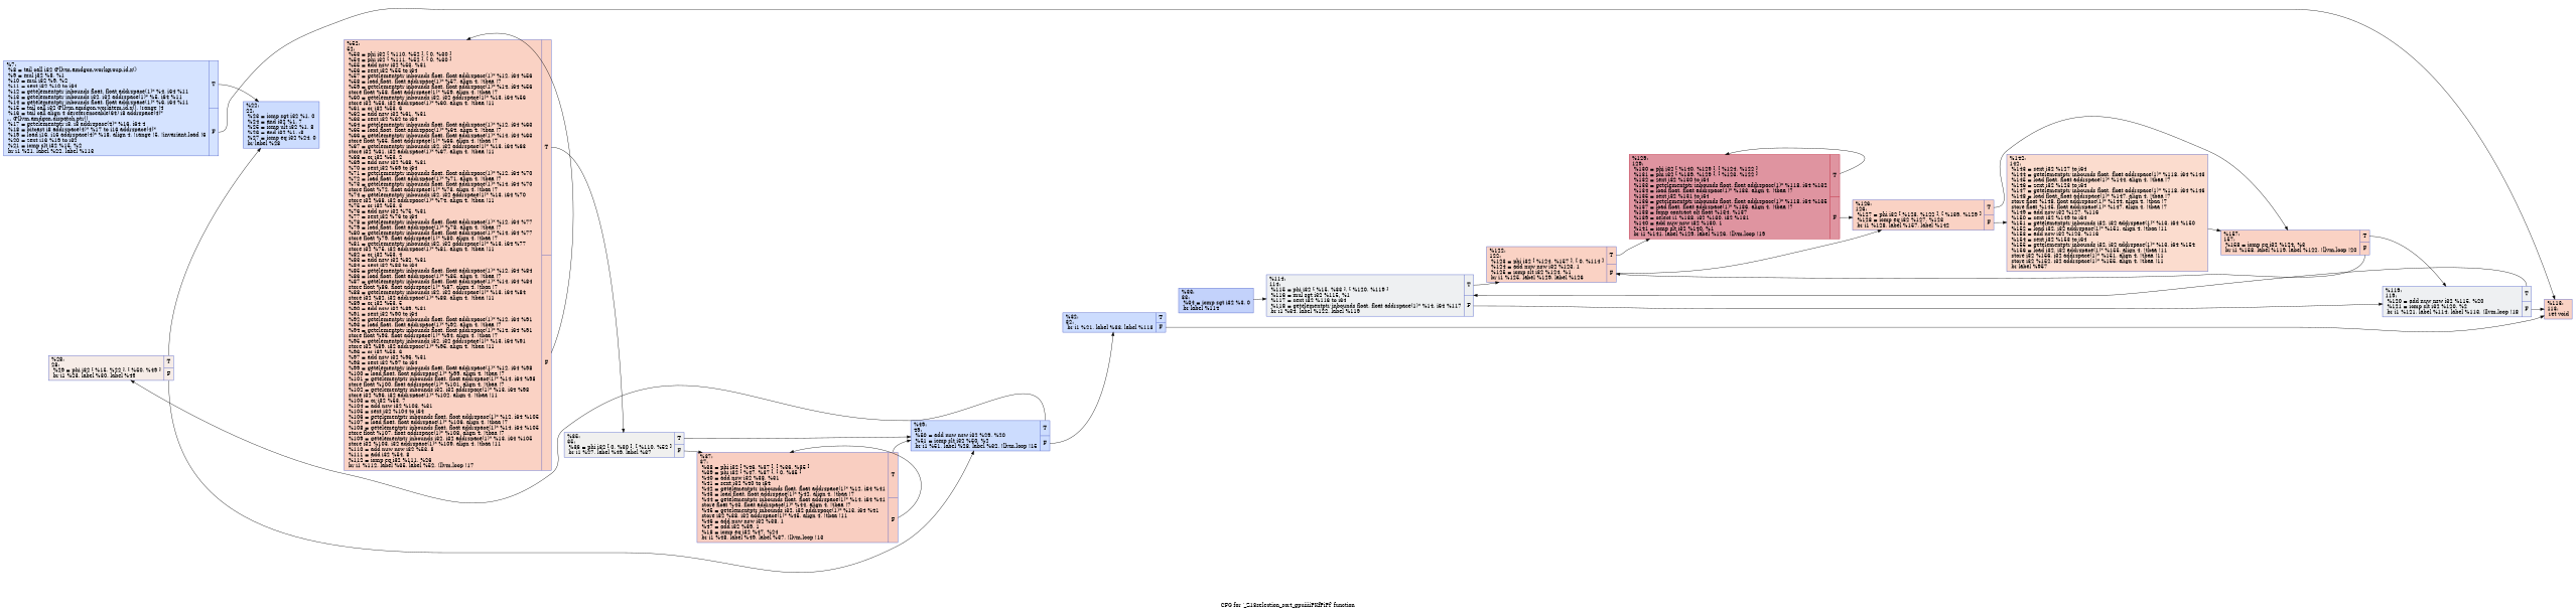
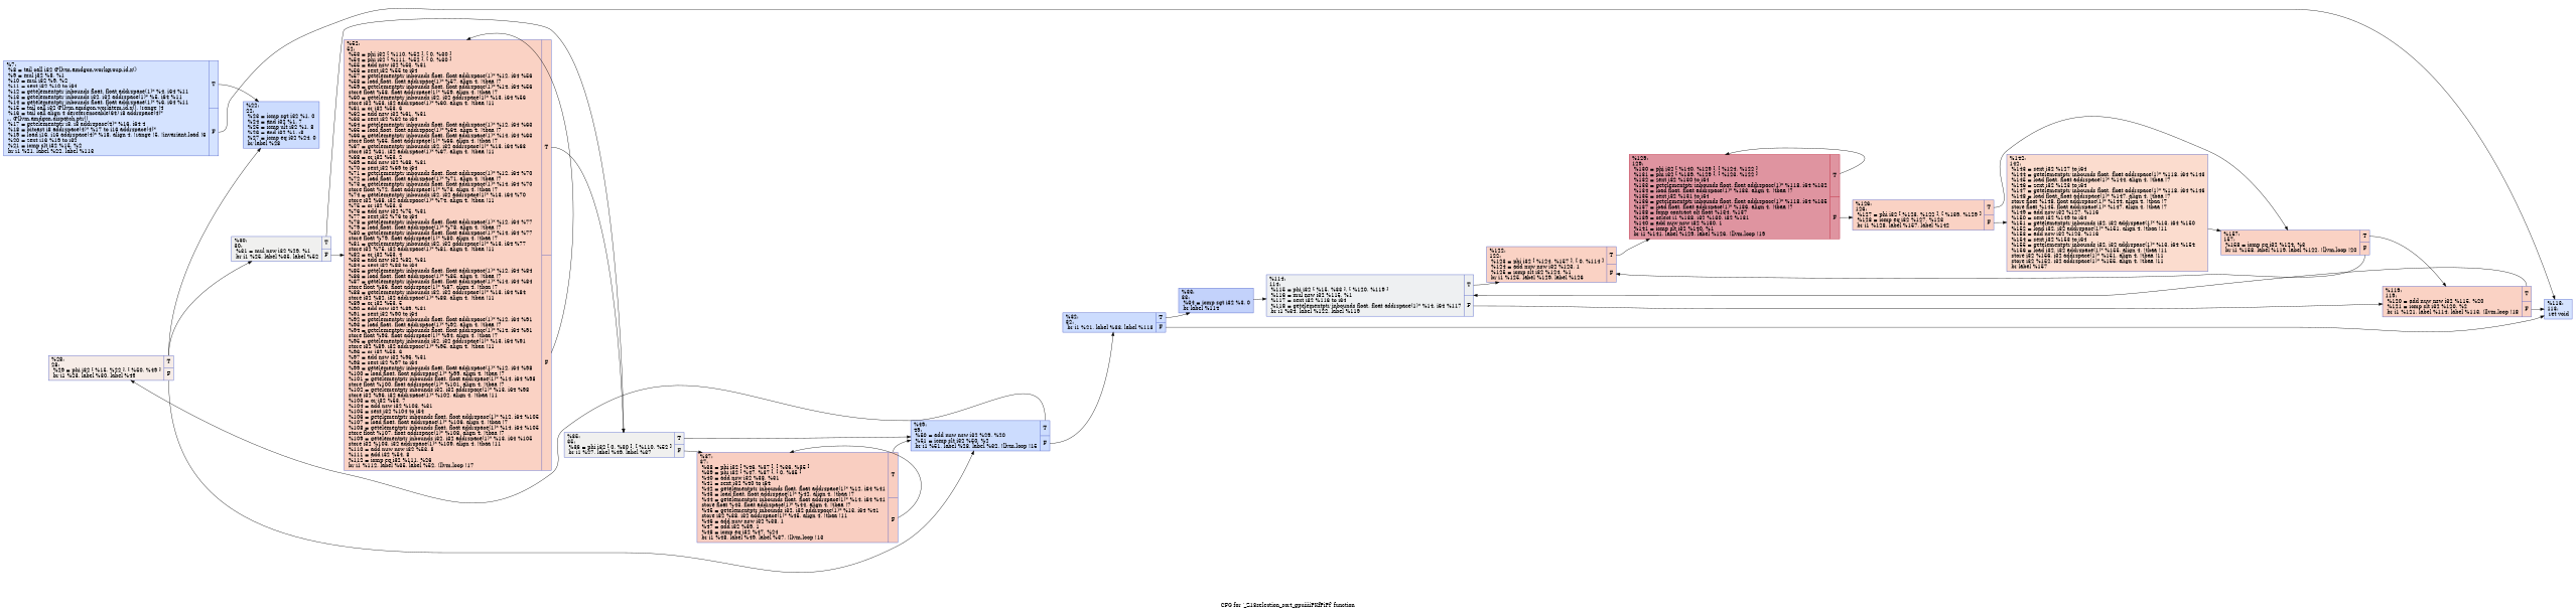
  digraph {
    label="CFG for '_Z18selection_sort_gpuiiiiPKfPiPf' function"
    rankdir=LR
    node [color="#3d50c3ff" fillcolor="#f4987a70" shape=record style=filled]
    edge [tailport=s0]
    n1 [fillcolor="#a1c0ff70" label="{%7:\l  %8 = tail call i32 @llvm.amdgcn.workgroup.id.x()\l  %9 = mul i32 %8, %1\l  %10 = mul i32 %9, %2\l  %11 = sext i32 %10 to i64\l  %12 = getelementptr inbounds float, float addrspace(1)* %4, i64 %11\l  %13 = getelementptr inbounds i32, i32 addrspace(1)* %5, i64 %11\l  %14 = getelementptr inbounds float, float addrspace(1)* %6, i64 %11\l  %15 = tail call i32 @llvm.amdgcn.workitem.id.x(), !range !4\l  %16 = tail call align 4 dereferenceable(64) i8 addrspace(4)*\l... @llvm.amdgcn.dispatch.ptr()\l  %17 = getelementptr i8, i8 addrspace(4)* %16, i64 4\l  %18 = bitcast i8 addrspace(4)* %17 to i16 addrspace(4)*\l  %19 = load i16, i16 addrspace(4)* %18, align 4, !range !5, !invariant.load !6\l  %20 = zext i16 %19 to i32\l  %21 = icmp slt i32 %15, %2\l  br i1 %21, label %22, label %113\l|{<s0>T|<s1>F}}"]
    n2 [fillcolor="#8caffe70" label="{%22:\l22:                                               \l  %23 = icmp sgt i32 %1, 0\l  %24 = and i32 %1, 7\l  %25 = icmp ult i32 %1, 8\l  %26 = and i32 %1, -8\l  %27 = icmp eq i32 %24, 0\l  br label %28\l}"]
-   n3 [label="{%113:\l113:                                              \l  ret void\l}"]
+   n3 [fillcolor="#a1c0ff70" label="{%113:\l113:                                              \l  ret void\l}"]
    n4 [fillcolor="#ead5c970" label="{%28:\l28:                                               \l  %29 = phi i32 [ %15, %22 ], [ %50, %49 ]\l  br i1 %23, label %30, label %49\l|{<s0>T|<s1>F}}"]
+   n5 [fillcolor="#dedcdb70" label="{%30:\l30:                                               \l  %31 = mul nsw i32 %29, %1\l  br i1 %25, label %35, label %52\l|{<s0>T|<s1>F}}"]
    n6 [fillcolor="#8caffe70" label="{%49:\l49:                                               \l  %50 = add nuw nsw i32 %29, %20\l  %51 = icmp slt i32 %50, %2\l  br i1 %51, label %28, label %32, !llvm.loop !15\l|{<s0>T|<s1>F}}"]
    n7 [fillcolor="#dedcdb70" label="{%35:\l35:                                               \l  %36 = phi i32 [ 0, %30 ], [ %110, %52 ]\l  br i1 %27, label %49, label %37\l|{<s0>T|<s1>F}}"]
    n8 [label="{%52:\l52:                                               \l  %53 = phi i32 [ %110, %52 ], [ 0, %30 ]\l  %54 = phi i32 [ %111, %52 ], [ 0, %30 ]\l  %55 = add nsw i32 %53, %31\l  %56 = sext i32 %55 to i64\l  %57 = getelementptr inbounds float, float addrspace(1)* %12, i64 %56\l  %58 = load float, float addrspace(1)* %57, align 4, !tbaa !7\l  %59 = getelementptr inbounds float, float addrspace(1)* %14, i64 %56\l  store float %58, float addrspace(1)* %59, align 4, !tbaa !7\l  %60 = getelementptr inbounds i32, i32 addrspace(1)* %13, i64 %56\l  store i32 %53, i32 addrspace(1)* %60, align 4, !tbaa !11\l  %61 = or i32 %53, 6\l  %62 = add nsw i32 %61, %31\l  %63 = sext i32 %62 to i64\l  %64 = getelementptr inbounds float, float addrspace(1)* %12, i64 %63\l  %65 = load float, float addrspace(1)* %64, align 4, !tbaa !7\l  %66 = getelementptr inbounds float, float addrspace(1)* %14, i64 %63\l  store float %65, float addrspace(1)* %66, align 4, !tbaa !7\l  %67 = getelementptr inbounds i32, i32 addrspace(1)* %13, i64 %63\l  store i32 %61, i32 addrspace(1)* %67, align 4, !tbaa !11\l  %68 = or i32 %53, 2\l  %69 = add nsw i32 %68, %31\l  %70 = sext i32 %69 to i64\l  %71 = getelementptr inbounds float, float addrspace(1)* %12, i64 %70\l  %72 = load float, float addrspace(1)* %71, align 4, !tbaa !7\l  %73 = getelementptr inbounds float, float addrspace(1)* %14, i64 %70\l  store float %72, float addrspace(1)* %73, align 4, !tbaa !7\l  %74 = getelementptr inbounds i32, i32 addrspace(1)* %13, i64 %70\l  store i32 %68, i32 addrspace(1)* %74, align 4, !tbaa !11\l  %75 = or i32 %53, 3\l  %76 = add nsw i32 %75, %31\l  %77 = sext i32 %76 to i64\l  %78 = getelementptr inbounds float, float addrspace(1)* %12, i64 %77\l  %79 = load float, float addrspace(1)* %78, align 4, !tbaa !7\l  %80 = getelementptr inbounds float, float addrspace(1)* %14, i64 %77\l  store float %79, float addrspace(1)* %80, align 4, !tbaa !7\l  %81 = getelementptr inbounds i32, i32 addrspace(1)* %13, i64 %77\l  store i32 %75, i32 addrspace(1)* %81, align 4, !tbaa !11\l  %82 = or i32 %53, 4\l  %83 = add nsw i32 %82, %31\l  %84 = sext i32 %83 to i64\l  %85 = getelementptr inbounds float, float addrspace(1)* %12, i64 %84\l  %86 = load float, float addrspace(1)* %85, align 4, !tbaa !7\l  %87 = getelementptr inbounds float, float addrspace(1)* %14, i64 %84\l  store float %86, float addrspace(1)* %87, align 4, !tbaa !7\l  %88 = getelementptr inbounds i32, i32 addrspace(1)* %13, i64 %84\l  store i32 %82, i32 addrspace(1)* %88, align 4, !tbaa !11\l  %89 = or i32 %53, 5\l  %90 = add nsw i32 %89, %31\l  %91 = sext i32 %90 to i64\l  %92 = getelementptr inbounds float, float addrspace(1)* %12, i64 %91\l  %93 = load float, float addrspace(1)* %92, align 4, !tbaa !7\l  %94 = getelementptr inbounds float, float addrspace(1)* %14, i64 %91\l  store float %93, float addrspace(1)* %94, align 4, !tbaa !7\l  %95 = getelementptr inbounds i32, i32 addrspace(1)* %13, i64 %91\l  store i32 %89, i32 addrspace(1)* %95, align 4, !tbaa !11\l  %96 = or i32 %53, 6\l  %97 = add nsw i32 %96, %31\l  %98 = sext i32 %97 to i64\l  %99 = getelementptr inbounds float, float addrspace(1)* %12, i64 %98\l  %100 = load float, float addrspace(1)* %99, align 4, !tbaa !7\l  %101 = getelementptr inbounds float, float addrspace(1)* %14, i64 %98\l  store float %100, float addrspace(1)* %101, align 4, !tbaa !7\l  %102 = getelementptr inbounds i32, i32 addrspace(1)* %13, i64 %98\l  store i32 %96, i32 addrspace(1)* %102, align 4, !tbaa !11\l  %103 = or i32 %53, 7\l  %104 = add nsw i32 %103, %31\l  %105 = sext i32 %104 to i64\l  %106 = getelementptr inbounds float, float addrspace(1)* %12, i64 %105\l  %107 = load float, float addrspace(1)* %106, align 4, !tbaa !7\l  %108 = getelementptr inbounds float, float addrspace(1)* %14, i64 %105\l  store float %107, float addrspace(1)* %108, align 4, !tbaa !7\l  %109 = getelementptr inbounds i32, i32 addrspace(1)* %13, i64 %105\l  store i32 %103, i32 addrspace(1)* %109, align 4, !tbaa !11\l  %110 = add nuw nsw i32 %53, 8\l  %111 = add i32 %54, 8\l  %112 = icmp eq i32 %111, %26\l  br i1 %112, label %35, label %52, !llvm.loop !17\l|{<s0>T|<s1>F}}"]
    n9 [fillcolor="#8caffe70" label="{%32:\l32:                                               \l  br i1 %21, label %33, label %113\l|{<s0>T|<s1>F}}"]
-   n10 [fillcolor="#f2907270" label="{%37:\l37:                                               \l  %38 = phi i32 [ %46, %37 ], [ %36, %35 ]\l  %39 = phi i32 [ %47, %37 ], [ 0, %35 ]\l  %40 = add nsw i32 %38, %31\l  %41 = sext i32 %40 to i64\l  %42 = getelementptr inbounds float, float addrspace(1)* %12, i64 %41\l  %43 = load float, float addrspace(1)* %42, align 4, !tbaa !7\l  %44 = getelementptr inbounds float, float addrspace(1)* %14, i64 %41\l  store float %43, float addrspace(1)* %44, align 4, !tbaa !7\l  %45 = getelementptr inbounds i32, i32 addrspace(1)* %13, i64 %41\l  store i32 %38, i32 addrspace(1)* %45, align 4, !tbaa !11\l  %46 = add nuw nsw i32 %38, 1\l  %47 = add i32 %39, 1\l  %18 = icmp eq i32 %47, %24\l  br i1 %48, label %49, label %37, !llvm.loop !13\l|{<s0>T|<s1>F}}"]
+   n10 [fillcolor="#f2907270" label="{%37:\l37:                                               \l  %38 = phi i32 [ %46, %37 ], [ %36, %35 ]\l  %39 = phi i32 [ %47, %37 ], [ 0, %35 ]\l  %40 = add nsw i32 %38, %31\l  %41 = sext i32 %40 to i64\l  %42 = getelementptr inbounds float, float addrspace(1)* %12, i64 %41\l  %43 = load float, float addrspace(1)* %42, align 4, !tbaa !7\l  %44 = getelementptr inbounds float, float addrspace(1)* %14, i64 %41\l  store float %43, float addrspace(1)* %44, align 4, !tbaa !7\l  %45 = getelementptr inbounds i32, i32 addrspace(1)* %13, i64 %41\l  store i32 %38, i32 addrspace(1)* %45, align 4, !tbaa !11\l  %46 = add nuw nsw i32 %38, 1\l  %47 = add i32 %39, 1\l  %48 = icmp eq i32 %47, %24\l  br i1 %48, label %49, label %37, !llvm.loop !13\l|{<s0>T|<s1>F}}"]
    n11 [fillcolor="#779af770" label="{%33:\l33:                                               \l  %34 = icmp sgt i32 %3, 0\l  br label %114\l}"]
-   n12 [fillcolor="#d9dce170" label="{%114:\l114:                                              \l  %115 = phi i32 [ %15, %33 ], [ %120, %119 ]\l  %116 = mul sgt i32 %115, %1\l  %117 = sext i32 %116 to i64\l  %118 = getelementptr inbounds float, float addrspace(1)* %14, i64 %117\l  br i1 %34, label %122, label %119\l|{<s0>T|<s1>F}}"]
+   n12 [fillcolor="#d9dce170" label="{%114:\l114:                                              \l  %115 = phi i32 [ %15, %33 ], [ %120, %119 ]\l  %116 = mul nsw i32 %115, %1\l  %117 = sext i32 %116 to i64\l  %118 = getelementptr inbounds float, float addrspace(1)* %14, i64 %117\l  br i1 %34, label %122, label %119\l|{<s0>T|<s1>F}}"]
    n13 [label="{%122:\l122:                                              \l  %123 = phi i32 [ %124, %157 ], [ 0, %114 ]\l  %124 = add nuw nsw i32 %123, 1\l  %125 = icmp slt i32 %124, %1\l  br i1 %125, label %129, label %126\l|{<s0>T|<s1>F}}"]
-   n14 [fillcolor="#d9dce170" label="{%119:\l119:                                              \l  %120 = add nuw nsw i32 %115, %20\l  %121 = icmp slt i32 %120, %2\l  br i1 %121, label %114, label %113, !llvm.loop !18\l|{<s0>T|<s1>F}}"]
+   n14 [label="{%119:\l119:                                              \l  %120 = add nuw nsw i32 %115, %20\l  %121 = icmp slt i32 %120, %2\l  br i1 %121, label %114, label %113, !llvm.loop !18\l|{<s0>T|<s1>F}}"]
    n15 [color="#b70d28ff" fillcolor="#b70d2870" label="{%129:\l129:                                              \l  %130 = phi i32 [ %140, %129 ], [ %124, %122 ]\l  %131 = phi i32 [ %139, %129 ], [ %123, %122 ]\l  %132 = zext i32 %130 to i64\l  %133 = getelementptr inbounds float, float addrspace(1)* %118, i64 %132\l  %134 = load float, float addrspace(1)* %133, align 4, !tbaa !7\l  %135 = sext i32 %131 to i64\l  %136 = getelementptr inbounds float, float addrspace(1)* %118, i64 %135\l  %137 = load float, float addrspace(1)* %136, align 4, !tbaa !7\l  %138 = fcmp contract olt float %134, %137\l  %139 = select i1 %138, i32 %130, i32 %131\l  %140 = add nuw nsw i32 %130, 1\l  %141 = icmp slt i32 %140, %1\l  br i1 %141, label %129, label %126, !llvm.loop !19\l|{<s0>T|<s1>F}}"]
    n16 [label="{%126:\l126:                                              \l  %127 = phi i32 [ %123, %122 ], [ %139, %129 ]\l  %128 = icmp eq i32 %127, %123\l  br i1 %128, label %157, label %142\l|{<s0>T|<s1>F}}"]
    n17 [label="{%157:\l157:                                              \l  %158 = icmp eq i32 %124, %3\l  br i1 %158, label %119, label %122, !llvm.loop !20\l|{<s0>T|<s1>F}}"]
-   n18 [fillcolor="#f7af9170" label="{%142:\l142:                                              \l  %143 = sext i32 %127 to i64\l  %144 = getelementptr inbounds float, float addrspace(1)* %118, i64 %143\l  %145 = load float, float addrspace(1)* %144, align 4, !tbaa !7\l  %146 = zext i32 %123 to i64\l  %147 = getelementptr inbounds float, float addrspace(1)* %118, i64 %146\l  %148 = load float, float addrspace(1)* %147, align 4, !tbaa !7\l  store float %148, float addrspace(1)* %144, align 4, !tbaa !7\l  store float %145, float addrspace(1)* %147, align 4, !tbaa !7\l  %149 = add nsw i32 %127, %116\l  %150 = sext i32 %149 to i64\l  %151 = getelementptr inbounds i32, i32 addrspace(1)* %13, i64 %150\l  %152 = load i32, i32 addrspace(1)* %151, align 4, !tbaa !11\l  %153 = add nsw i32 %123, %116\l  %154 = sext i32 %153 to i64\l  %155 = getelementptr inbounds i32, i32 addrspace(1)* %13, i64 %154\l  %156 = load i32, i32 addrspace(1)* %155, align 4, !tbaa !11\l  store i32 %156, i32 addrspace(1)* %151, align 4, !tbaa !11\l  store i32 %152, i32 addrspace(1)* %155, align 4, !tbaa !11\l  br label %957\l}"]
+   n18 [fillcolor="#f7af9170" label="{%142:\l142:                                              \l  %143 = sext i32 %127 to i64\l  %144 = getelementptr inbounds float, float addrspace(1)* %118, i64 %143\l  %145 = load float, float addrspace(1)* %144, align 4, !tbaa !7\l  %146 = zext i32 %123 to i64\l  %147 = getelementptr inbounds float, float addrspace(1)* %118, i64 %146\l  %148 = load float, float addrspace(1)* %147, align 4, !tbaa !7\l  store float %148, float addrspace(1)* %144, align 4, !tbaa !7\l  store float %145, float addrspace(1)* %147, align 4, !tbaa !7\l  %149 = add nsw i32 %127, %116\l  %150 = sext i32 %149 to i64\l  %151 = getelementptr inbounds i32, i32 addrspace(1)* %13, i64 %150\l  %152 = load i32, i32 addrspace(1)* %151, align 4, !tbaa !11\l  %153 = add nsw i32 %123, %116\l  %154 = sext i32 %153 to i64\l  %155 = getelementptr inbounds i32, i32 addrspace(1)* %13, i64 %154\l  %156 = load i32, i32 addrspace(1)* %155, align 4, !tbaa !11\l  store i32 %156, i32 addrspace(1)* %151, align 4, !tbaa !11\l  store i32 %152, i32 addrspace(1)* %155, align 4, !tbaa !11\l  br label %157\l}"]
    n1 -> n2
    n1 -> n3 [tailport=s1]
    n4 -> n2
+   n4 -> n5
    n4 -> n6 [tailport=s1]
+   n5 -> n7
+   n5 -> n8 [tailport=s1]
    n6 -> n4
    n6 -> n9 [tailport=s1]
    n7 -> n6
    n7 -> n10 [tailport=s1]
    n8 -> n7
    n8 -> n8 [tailport=s1]
    n9 -> n3 [tailport=s1]
+   n9 -> n11
    n10 -> n6
    n10 -> n10 [tailport=s1]
    n11 -> n12
    n12 -> n13
    n12 -> n14 [tailport=s1]
    n13 -> n15
-   n13 -> n16 [tailport=s1]
    n14 -> n3 [tailport=s1]
    n14 -> n12
    n15 -> n15
    n15 -> n16 [tailport=s1]
    n16 -> n17
    n16 -> n18 [tailport=s1]
    n17 -> n13 [tailport=s1]
    n17 -> n14
    n18 -> n17
  }
